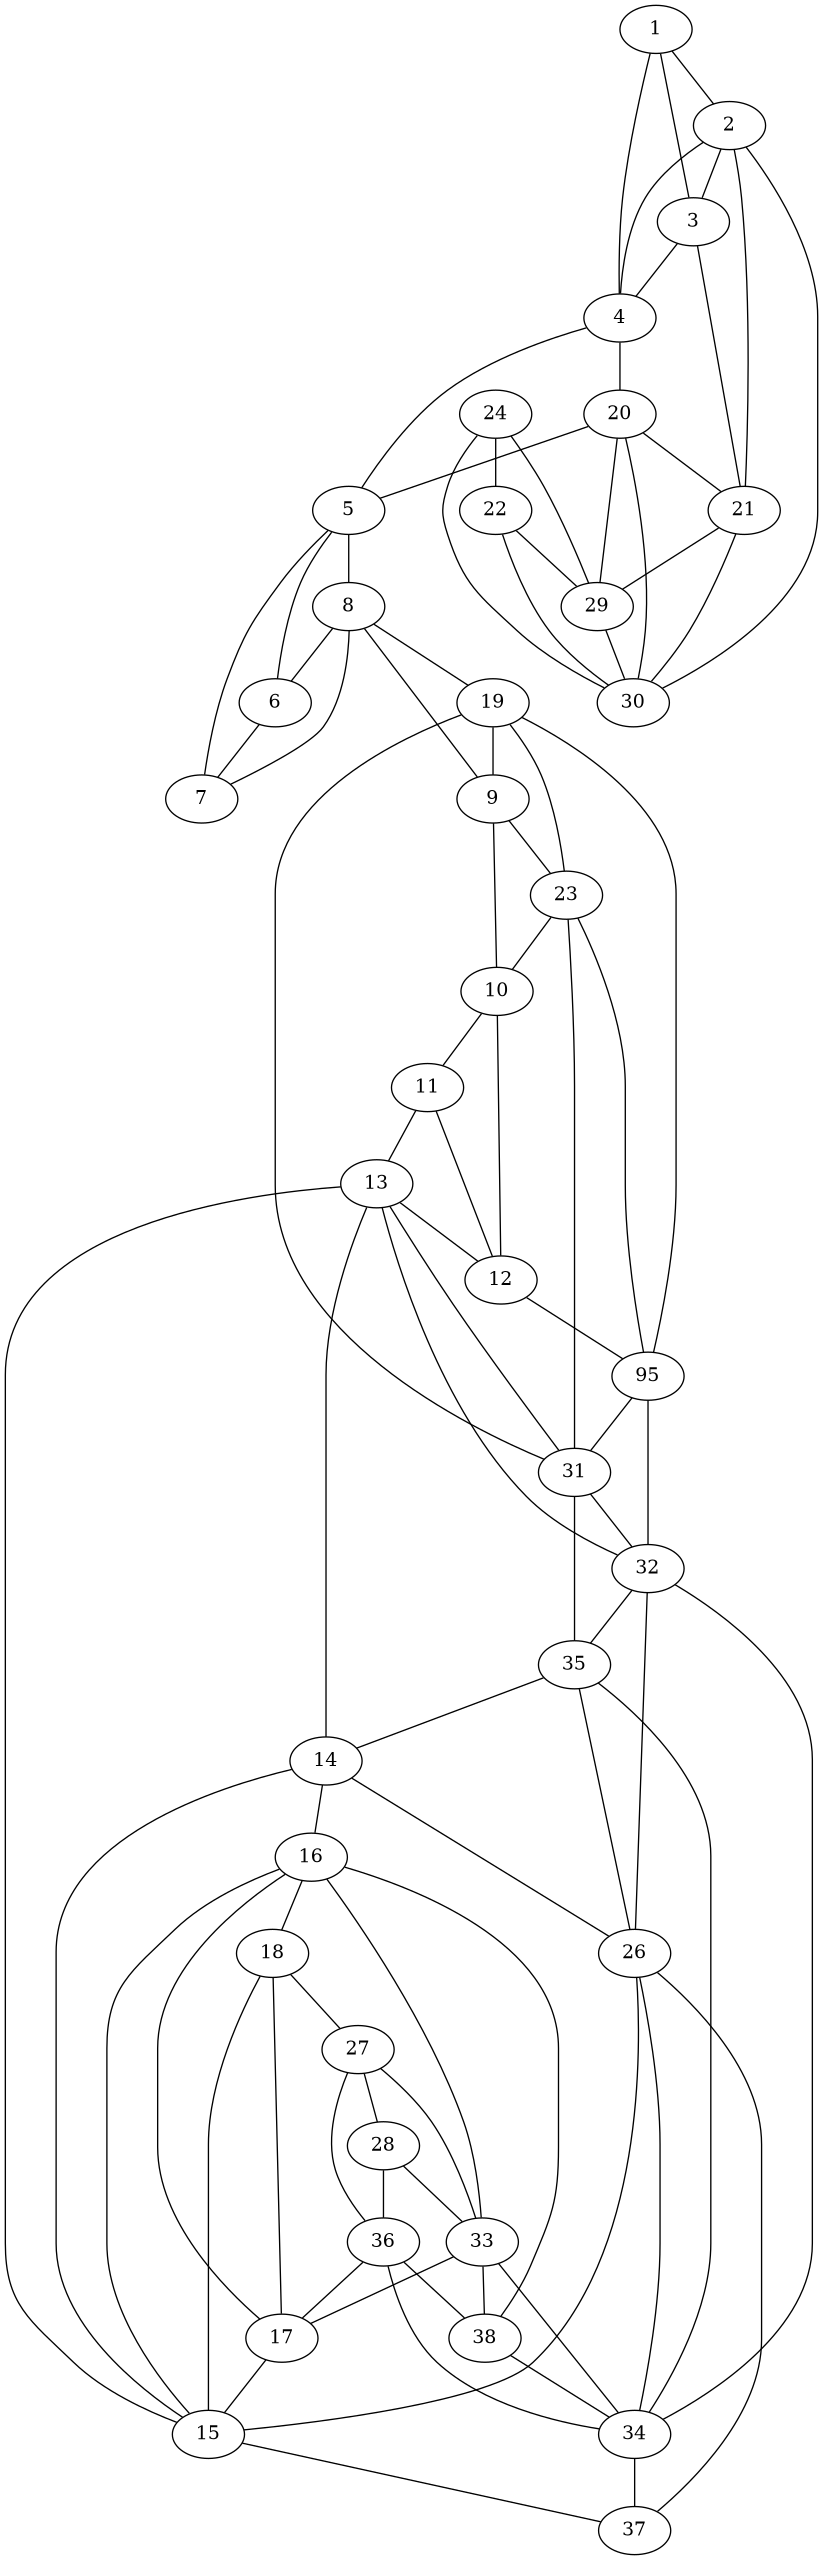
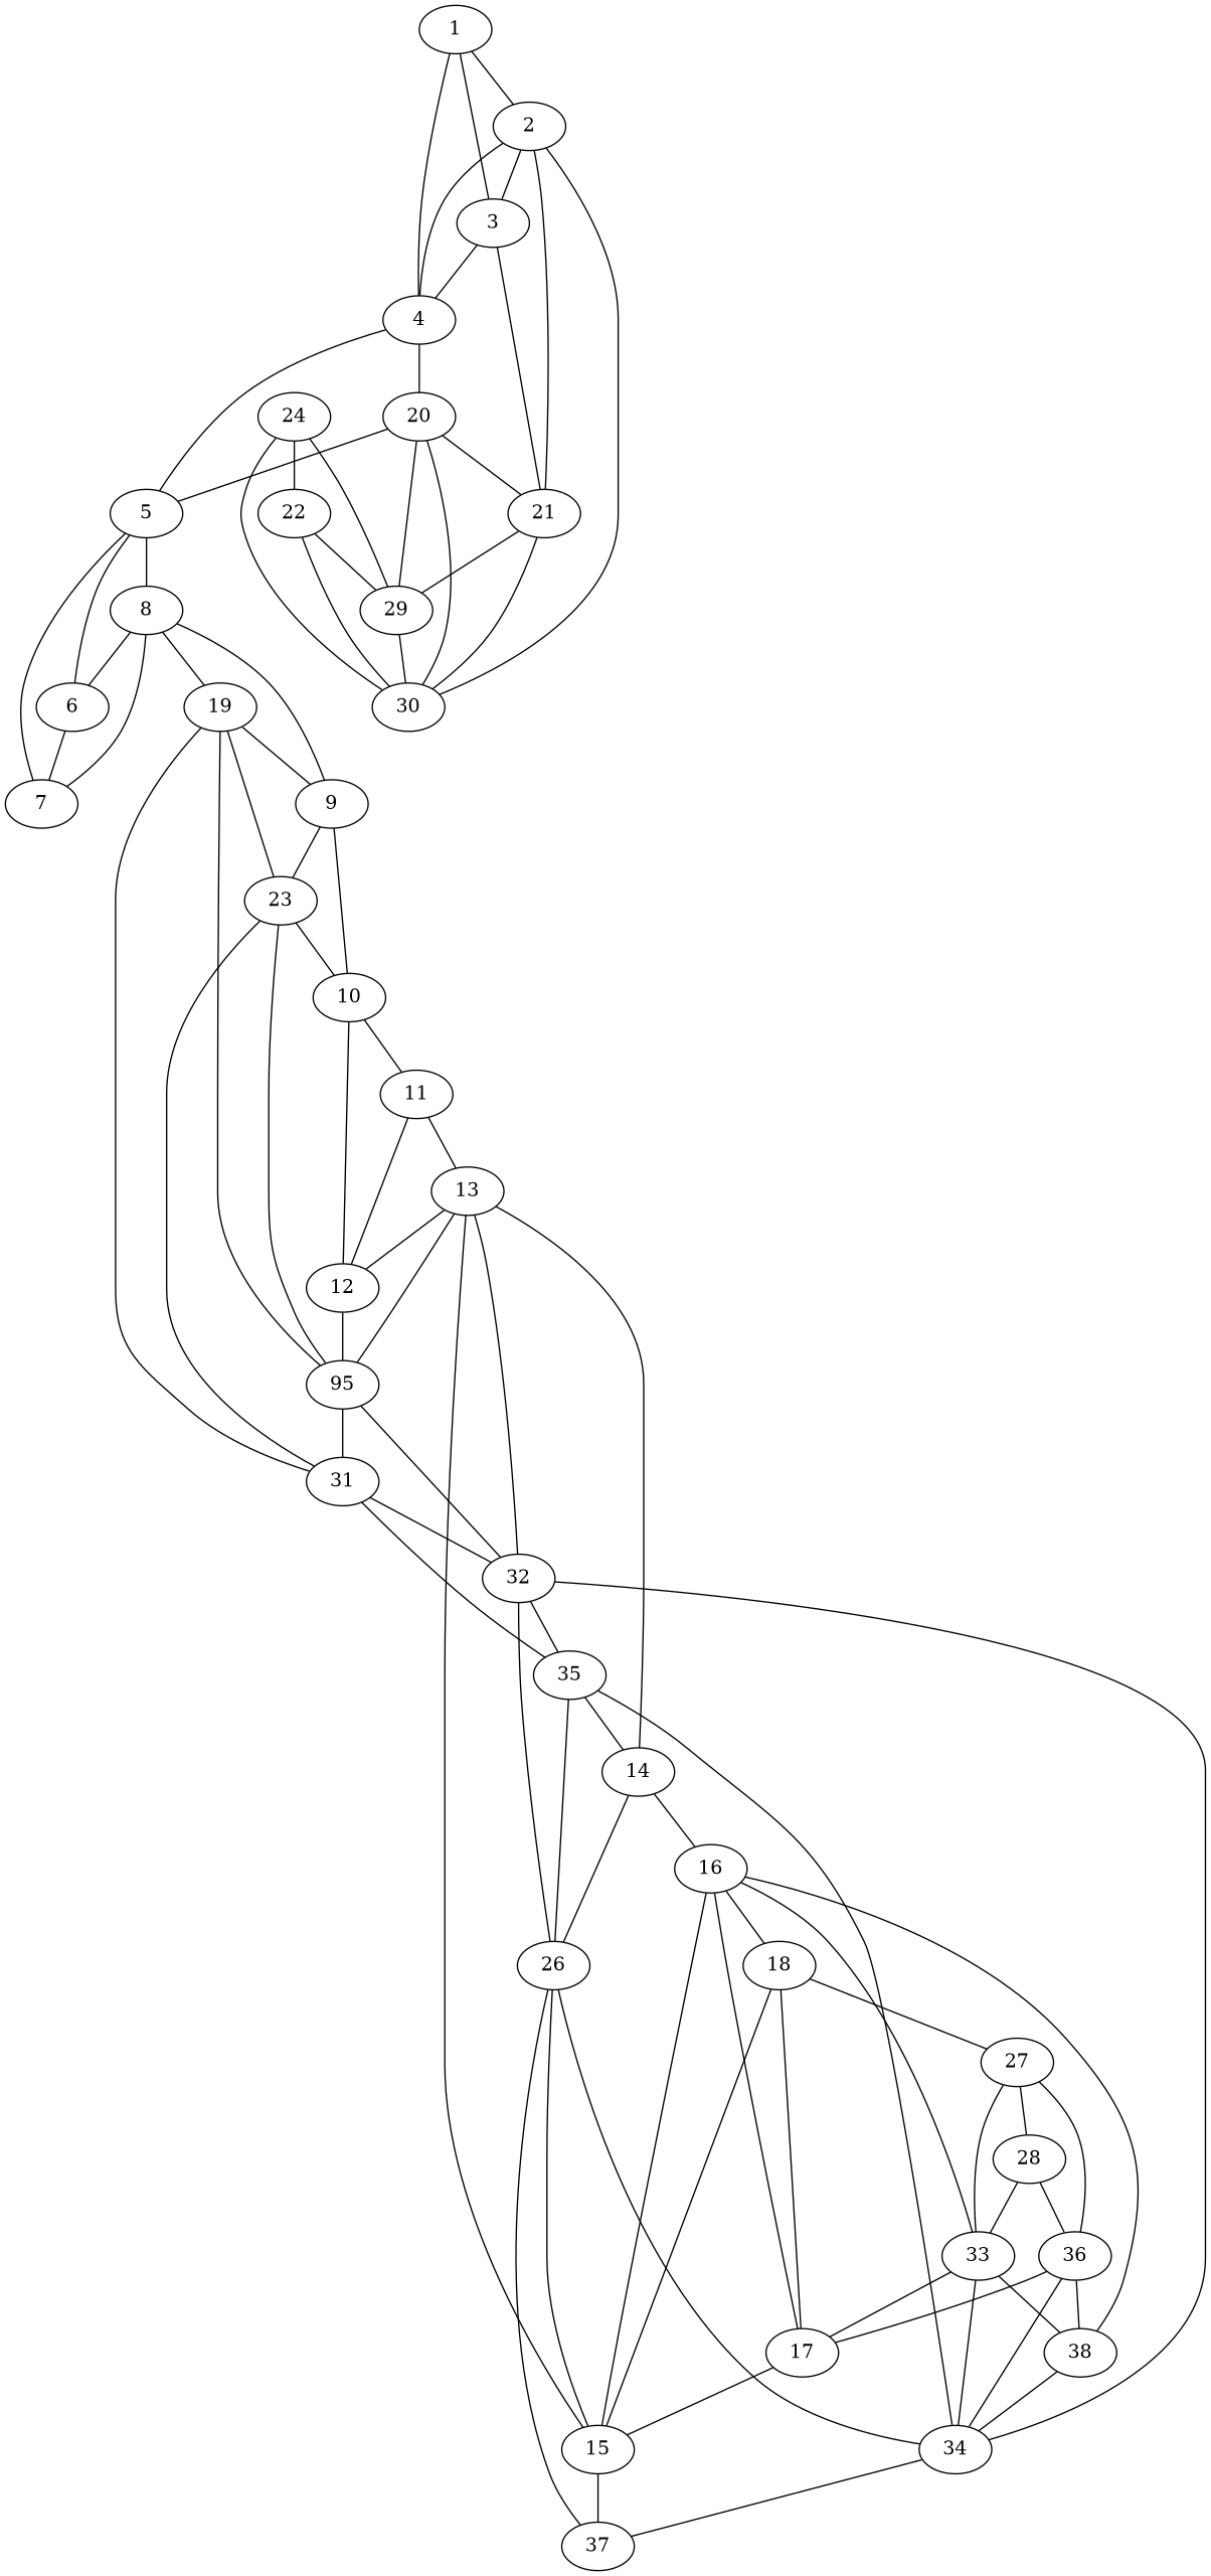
  graph {
    node [aaLength=5 sequence=EIKVGISYKL type=1]
    edge [distance0=0.0 frequency=1 type0=1]
    1 [aaLength=11 sequence=GKGKVVDLLAT type=0]
    2 [aaLength=6 sequence=PSGIIN type=0]
    3 [aaLength=14 sequence=HLPGLFEEAEKNEK type=0]
    4 [aaLength=4 sequence=DWEK type=0]
    21 [aaLength=4 sequence=VSFI]
    5 [aaLength=11 sequence=GIGPTYSSKAA type=0]
    20 [aaLength=4 sequence=LIIS]
    29 [sequence=HTVVV]
    30 [sequence=KEYDF]
    6 [aaLength=7 sequence=RICDLLS type=0]
    7 [aaLength=20 sequence=DFDEFSARFKNLAHQHQSMF type=0]
    8 [aaLength=17 sequence=DVEGQLKRLKGFAERIR type=0]
    19 [aaLength=2 sequence=VR]
    9 [aaLength=12 sequence=DGVYFMYEALHG type=0]
    23 [aaLength=4 sequence=VLVE]
    n16 [aaLength=9 label=95 sequence=IGDVYGVVK]
    31 [aaLength=3 sequence=TTR]
    10 [sequence=AALLD type=0]
    32 [aaLength=3 sequence=RCG]
    13 [aaLength=11 sequence=NEIGDLLQNRG type=0]
    35 [aaLength=2 sequence=LD]
    11 [aaLength=9 sequence=VGGVCTGLG type=0]
    12 [aaLength=3 sequence=PPQ type=0]
    14 [aaLength=12 sequence=LMILRYAHMVNG type=0]
    15 [aaLength=8 sequence=KLDILDVL type=0]
    16 [aaLength=8 sequence=NQEILQKV type=0]
    26 [sequence=ALALT]
    34 [aaLength=10]
    37 [aaLength=10]
    18 [aaLength=16 sequence=PPQAQSYVRFVENHMG type=0]
    33 [aaLength=8 sequence=EVEYETLP]
    27 [sequence=VKWVG]
    38 [aaLength=3 sequence=KRI]
    17 [sequence=KWEDL type=0]
    36 [aaLength=8 sequence=EVEYETLP]
    28 [aaLength=3 sequence=MIQ]
    22 [aaLength=4 sequence=IVSR]
    24 [aaLength=6 sequence=VTVVLG]
    1 -- 2 [distance0=41.24142]
    1 -- 3 [distance0=63.68927 type0=2]
    1 -- 4 [distance0=78.92672 type0=3]
    2 -- 3 [distance0=26.21997]
    2 -- 4 [distance0=37.79251 type0=2]
    2 -- 21 [distance0=3.0 type0=4]
    3 -- 4 [distance0=21.76763 distance1=4.0 frequency=2 type1=4]
    4 -- 5 [distance0=50.5448 type0=3]
    4 -- 20 [distance0=1.0 type0=4]
    21 -- 3 [distance0=6.0 type0=4]
    21 -- 29 [distance0=24.0 type0=2]
    21 -- 30 [distance0=17.0]
    5 -- 6 [distance0=15.86871 distance1=4.0 frequency=2 type1=4]
    5 -- 7 [distance0=25.67166 type0=2]
    5 -- 8 [distance0=49.44477 type0=3]
    20 -- 21 [distance0=33.0]
    20 -- 5 [distance0=34.0 type0=4]
    20 -- 29 [distance0=57.0 type0=3]
    20 -- 30 [distance0=50.0 type0=2]
    29 -- 30 [distance0=7.0 distance1=2.0 frequency=2 type1=4]
    30 -- 2 [distance0=3.0 type0=4]
    6 -- 7 [distance0=14.92325 distance1=0.0 frequency=2 type1=5]
    8 -- 6 [distance0=33.84058 type0=2]
    8 -- 7 [distance0=27.9231]
    8 -- 19 [distance0=2.0 type0=4]
    19 -- 9 [type0=5]
    19 -- 23 [distance0=18.0]
    19 -- n16 [distance0=59.0 type0=2]
    19 -- 31 [distance0=70.0 type0=3]
    9 -- 8 [distance0=34.03819 type0=2]
    9 -- 23 [distance0=4.0 type0=4]
    9 -- 10 [distance0=25.71639]
    23 -- n16 [distance0=41.0 type0=2]
    23 -- 31 [distance0=52.0 type0=3]
    23 -- 10 [distance0=3.0 type0=4]
    n16 -- 31 [distance0=11.0 distance1=2.0 frequency=2 type1=4]
    n16 -- 32 [distance0=47.0 type0=3]
    31 -- 32 [distance0=36.0 type0=2]
-   31 -- 13 [distance0=11.0 type0=4]
+   n16 -- 13 [distance0=11.0 type0=4]
    31 -- 35 [distance0=40.0 type0=3]
    10 -- 11 [distance0=21.1579 distance1=15.0 frequency=2 type1=4]
    32 -- 35 [distance0=1.0 type0=4]
    32 -- 26 [distance0=20.0 type0=2]
    32 -- 34 [distance0=34.0 type0=3]
    13 -- 32 [distance0=11.0 type0=4]
    13 -- 12 [distance0=36.70241 type0=2]
    13 -- 14 [distance0=35.3568]
    35 -- 14 [type0=5]
    35 -- 26 [distance0=16.0 type0=2]
    35 -- 34 [distance0=30.0 type0=3]
    11 -- 13 [distance0=42.71773 type0=3]
    11 -- 12 [distance0=11.97604 distance1=1.0 frequency=2 type1=4]
    12 -- n16 [distance0=1.0 type0=4]
    12 -- 10 [distance0=32.84194 type0=2]
-   14 -- 15 [distance0=28.80045]
    14 -- 16 [distance0=49.96541 type0=3]
    14 -- 26 [distance0=2.0 type0=4]
    15 -- 13 [distance0=47.53005 type0=3]
    15 -- 37 [distance0=1.0 type0=4]
    16 -- 15 [distance0=42.00991]
    16 -- 18 [distance0=43.12829 type0=2]
    16 -- 33 [type0=5]
    26 -- 15 [type0=5]
    26 -- 34 [distance0=14.0]
    26 -- 37 [distance0=14.0 type0=2]
    34 -- 37
    18 -- 15 [distance0=61.48381 type0=3]
    18 -- 27 [distance0=2.0 type0=4]
    33 -- 34 [distance0=28.0 type0=3]
    33 -- 38 [distance0=16.0 type0=2]
    33 -- 17 [type0=5]
    27 -- 33 [distance0=41.0 type0=2]
    27 -- 36 [distance0=41.0 type0=3]
    27 -- 28 [distance0=12.0 distance1=7.0 frequency=2 type1=4]
    38 -- 16 [distance0=5.0 type0=4]
    38 -- 34 [distance0=12.0]
    17 -- 15 [distance0=58.14169 type0=3]
    17 -- 16 [distance0=49.91003 type0=2]
    17 -- 18 [distance0=13.67385 distance1=0.0 frequency=2 type1=5]
    36 -- 34 [distance0=28.0 type0=3]
    36 -- 38 [distance0=16.0 type0=2]
    36 -- 17 [distance0=10.0 type0=4]
    28 -- 33 [distance0=53.0 type0=2]
    28 -- 36 [distance0=53.0 type0=3]
    22 -- 29 [distance0=12.0 distance1=8.0 frequency=2 type1=4]
    22 -- 30 [distance0=19.0 type0=2]
    24 -- 29 [distance0=38.0 type0=2]
    24 -- 30 [distance0=45.0 type0=3]
    24 -- 22 [distance0=26.0 distance1=20.0 frequency=2 type1=4]
  }
